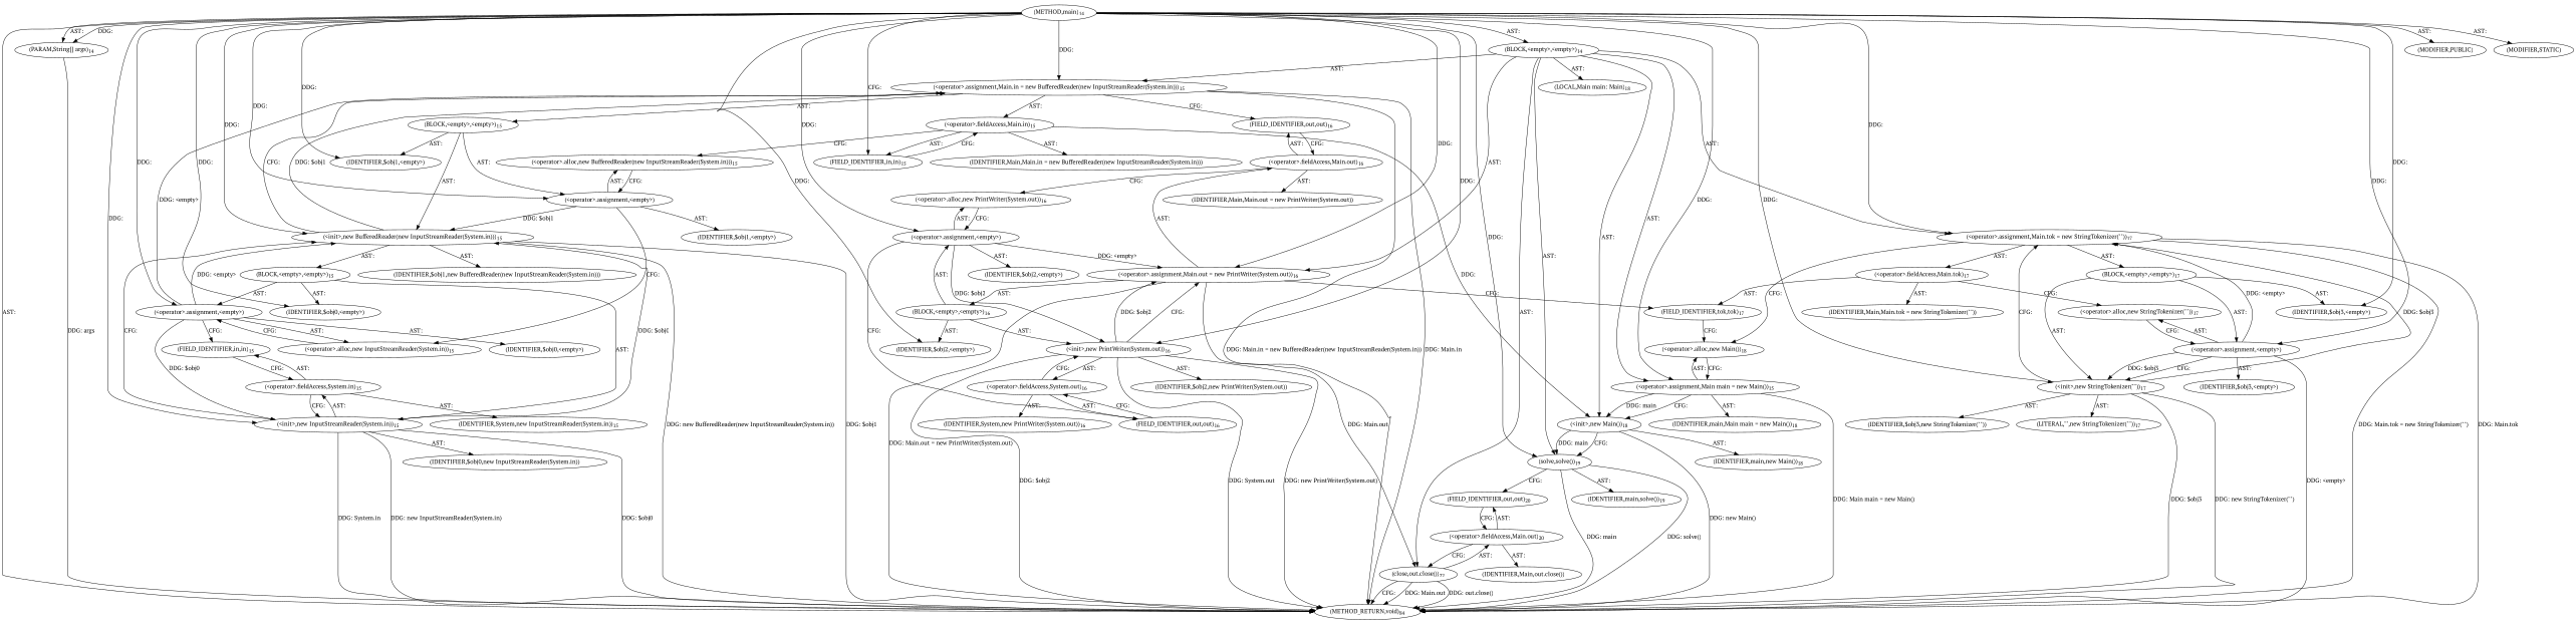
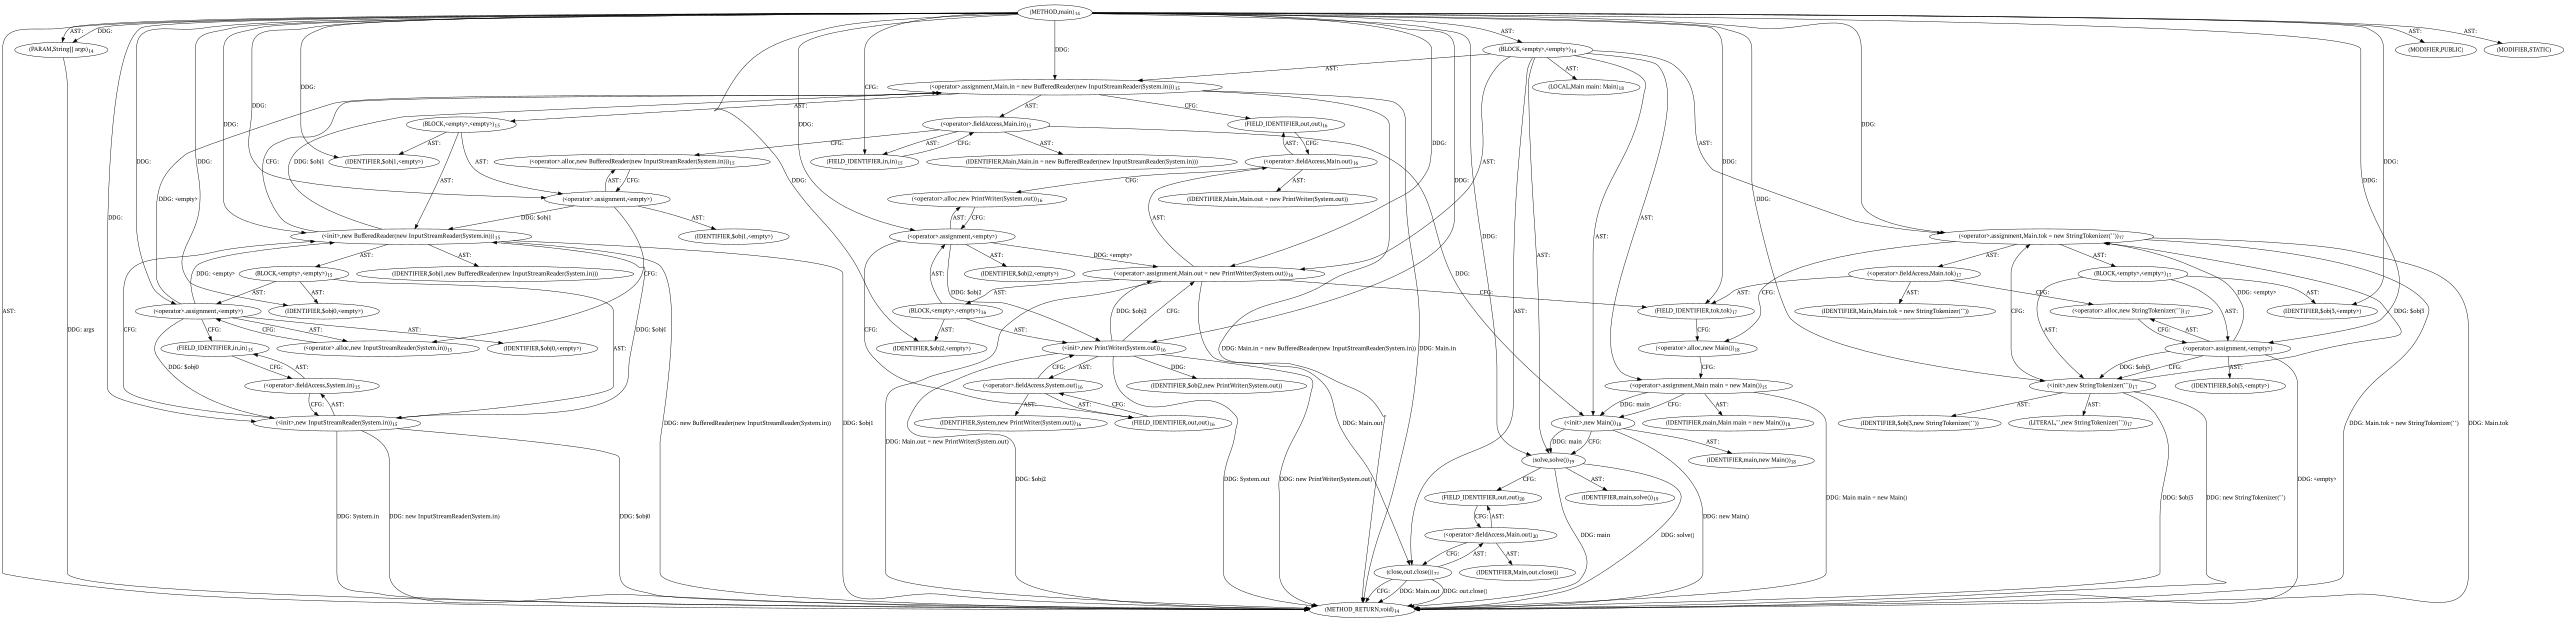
  digraph {
    fontname="PT Serif"
    node [fontname="PT Serif"]
    edge [fontname="PT Serif"]
    n1 [label=<(METHOD,main)<SUB>14</SUB>>]
    n2 [label=<(PARAM,String[] args)<SUB>14</SUB>>]
    n3 [label=<(BLOCK,&lt;empty&gt;,&lt;empty&gt;)<SUB>14</SUB>>]
    n4 [label=<(&lt;operator&gt;.assignment,Main.in = new BufferedReader(new InputStreamReader(System.in)))<SUB>15</SUB>>]
    n5 [label=<(FIELD_IDENTIFIER,in,in)<SUB>15</SUB>>]
    n6 [label=<(&lt;operator&gt;.assignment,&lt;empty&gt;)>]
    n7 [label=<(&lt;init&gt;,new BufferedReader(new InputStreamReader(System.in)))<SUB>15</SUB>>]
    n8 [label=<(&lt;operator&gt;.assignment,&lt;empty&gt;)>]
    n9 [label=<(&lt;init&gt;,new InputStreamReader(System.in))<SUB>15</SUB>>]
    n10 [label=<(IDENTIFIER,$obj0,&lt;empty&gt;)>]
    n11 [label=<(IDENTIFIER,$obj1,&lt;empty&gt;)>]
    n12 [label=<(&lt;operator&gt;.assignment,Main.out = new PrintWriter(System.out))<SUB>16</SUB>>]
    n13 [label=<(&lt;operator&gt;.assignment,&lt;empty&gt;)>]
    n14 [label=<(&lt;init&gt;,new PrintWriter(System.out))<SUB>16</SUB>>]
    n15 [label=<(IDENTIFIER,$obj2,&lt;empty&gt;)>]
    n16 [label=<(&lt;operator&gt;.assignment,Main.tok = new StringTokenizer(&quot;&quot;))<SUB>17</SUB>>]
    n17 [label=<(&lt;operator&gt;.assignment,&lt;empty&gt;)>]
    n18 [label=<(&lt;init&gt;,new StringTokenizer(&quot;&quot;))<SUB>17</SUB>>]
    n19 [label=<(IDENTIFIER,$obj3,&lt;empty&gt;)>]
    n20 [label=<(&lt;operator&gt;.assignment,Main main = new Main())<SUB>15</SUB>>]
    n21 [label=<(solve,solve())<SUB>19</SUB>>]
    n22 [label=<(MODIFIER,PUBLIC)>]
    n23 [label=<(MODIFIER,STATIC)>]
-   n24 [label=<(METHOD_RETURN,void)<SUB>84</SUB>>]
+   n24 [label=<(METHOD_RETURN,void)<SUB>14</SUB>>]
    n25 [label=<(&lt;init&gt;,new Main())<SUB>18</SUB>>]
    n26 [label=<(LOCAL,Main main: Main)<SUB>18</SUB>>]
    n27 [label=<(close,out.close())<SUB>22</SUB>>]
    n28 [label=<(&lt;operator&gt;.fieldAccess,Main.in)<SUB>15</SUB>>]
    n29 [label=<(BLOCK,&lt;empty&gt;,&lt;empty&gt;)<SUB>15</SUB>>]
    n30 [label=<(FIELD_IDENTIFIER,out,out)<SUB>16</SUB>>]
    n31 [label=<(&lt;operator&gt;.alloc,new BufferedReader(new InputStreamReader(System.in)))<SUB>15</SUB>>]
    n32 [label=<(IDENTIFIER,$obj1,&lt;empty&gt;)>]
    n33 [label=<(&lt;operator&gt;.alloc,new InputStreamReader(System.in))<SUB>15</SUB>>]
    n34 [label=<(IDENTIFIER,$obj1,new BufferedReader(new InputStreamReader(System.in)))>]
    n35 [label=<(BLOCK,&lt;empty&gt;,&lt;empty&gt;)<SUB>15</SUB>>]
    n36 [label=<(IDENTIFIER,$obj0,&lt;empty&gt;)>]
    n37 [label=<(FIELD_IDENTIFIER,in,in)<SUB>15</SUB>>]
-   n38 [label=<(IDENTIFIER,$obj0,new InputStreamReader(System.in))>]
    n39 [label=<(&lt;operator&gt;.fieldAccess,System.in)<SUB>15</SUB>>]
    n40 [label=<(&lt;operator&gt;.fieldAccess,Main.out)<SUB>16</SUB>>]
    n41 [label=<(BLOCK,&lt;empty&gt;,&lt;empty&gt;)<SUB>16</SUB>>]
    n42 [label=<(FIELD_IDENTIFIER,tok,tok)<SUB>17</SUB>>]
    n43 [label=<(&lt;operator&gt;.alloc,new PrintWriter(System.out))<SUB>16</SUB>>]
    n44 [label=<(IDENTIFIER,$obj2,&lt;empty&gt;)>]
    n45 [label=<(FIELD_IDENTIFIER,out,out)<SUB>16</SUB>>]
    n46 [label=<(IDENTIFIER,$obj2,new PrintWriter(System.out))>]
    n47 [label=<(&lt;operator&gt;.fieldAccess,System.out)<SUB>16</SUB>>]
    n48 [label=<(&lt;operator&gt;.fieldAccess,Main.tok)<SUB>17</SUB>>]
    n49 [label=<(BLOCK,&lt;empty&gt;,&lt;empty&gt;)<SUB>17</SUB>>]
    n50 [label=<(&lt;operator&gt;.alloc,new Main())<SUB>18</SUB>>]
    n51 [label=<(&lt;operator&gt;.alloc,new StringTokenizer(&quot;&quot;))<SUB>17</SUB>>]
    n52 [label=<(IDENTIFIER,$obj3,&lt;empty&gt;)>]
    n53 [label=<(IDENTIFIER,$obj3,new StringTokenizer(&quot;&quot;))>]
    n54 [label=<(LITERAL,&quot;&quot;,new StringTokenizer(&quot;&quot;))<SUB>17</SUB>>]
    n55 [label=<(IDENTIFIER,main,Main main = new Main())<SUB>18</SUB>>]
    n56 [label=<(IDENTIFIER,main,new Main())<SUB>18</SUB>>]
    n57 [label=<(IDENTIFIER,main,solve())<SUB>19</SUB>>]
    n58 [label=<(FIELD_IDENTIFIER,out,out)<SUB>20</SUB>>]
    n59 [label=<(&lt;operator&gt;.fieldAccess,Main.out)<SUB>20</SUB>>]
    n60 [label=<(IDENTIFIER,Main,Main.in = new BufferedReader(new InputStreamReader(System.in)))>]
-   n61 [label=<(IDENTIFIER,System,new InputStreamReader(System.in))<SUB>15</SUB>>]
    n62 [label=<(IDENTIFIER,Main,Main.out = new PrintWriter(System.out))>]
    n63 [label=<(IDENTIFIER,System,new PrintWriter(System.out))<SUB>16</SUB>>]
    n64 [label=<(IDENTIFIER,Main,Main.tok = new StringTokenizer(&quot;&quot;))>]
    n65 [label=<(IDENTIFIER,Main,out.close())>]
    n1 -> n2 [label="AST: "]
    n1 -> n2 [label="DDG: "]
    n1 -> n3 [label="AST: "]
    n1 -> n4 [label="DDG: "]
    n1 -> n5 [label="CFG: "]
    n1 -> n6 [label="DDG: "]
    n1 -> n7 [label="DDG: "]
    n1 -> n8 [label="DDG: "]
    n1 -> n9 [label="DDG: "]
    n1 -> n10 [label="DDG: "]
    n1 -> n11 [label="DDG: "]
    n1 -> n12 [label="DDG: "]
    n1 -> n13 [label="DDG: "]
    n1 -> n14 [label="DDG: "]
    n1 -> n15 [label="DDG: "]
    n1 -> n16 [label="DDG: "]
    n1 -> n17 [label="DDG: "]
    n1 -> n18 [label="DDG: "]
    n1 -> n19 [label="DDG: "]
-   n1 -> n20 [label="DDG: "]
+   n1 -> n42 [label="DDG: "]
    n1 -> n21 [label="DDG: "]
    n1 -> n22 [label="AST: "]
    n1 -> n23 [label="AST: "]
    n1 -> n24 [label="AST: "]
    n2 -> n24 [label="DDG: args"]
    n3 -> n4 [label="AST: "]
    n3 -> n12 [label="AST: "]
    n3 -> n16 [label="AST: "]
    n3 -> n20 [label="AST: "]
    n3 -> n21 [label="AST: "]
    n3 -> n25 [label="AST: "]
    n3 -> n26 [label="AST: "]
    n3 -> n27 [label="AST: "]
    n4 -> n24 [label="DDG: Main.in"]
    n4 -> n24 [label="DDG: Main.in = new BufferedReader(new InputStreamReader(System.in))"]
    n4 -> n28 [label="AST: "]
    n4 -> n29 [label="AST: "]
    n4 -> n30 [label="CFG: "]
    n5 -> n28 [label="CFG: "]
    n6 -> n7 [label="DDG: $obj1"]
    n6 -> n31 [label="AST: "]
    n6 -> n32 [label="AST: "]
    n6 -> n33 [label="CFG: "]
    n7 -> n4 [label="CFG: "]
    n7 -> n4 [label="DDG: $obj1"]
    n7 -> n24 [label="DDG: $obj1"]
    n7 -> n24 [label="DDG: new BufferedReader(new InputStreamReader(System.in))"]
    n7 -> n34 [label="AST: "]
    n7 -> n35 [label="AST: "]
    n8 -> n4 [label="DDG: &lt;empty&gt;"]
    n8 -> n7 [label="DDG: &lt;empty&gt;"]
    n8 -> n9 [label="DDG: $obj0"]
    n8 -> n33 [label="AST: "]
    n8 -> n36 [label="AST: "]
    n8 -> n37 [label="CFG: "]
    n9 -> n7 [label="CFG: "]
    n9 -> n7 [label="DDG: $obj0"]
    n9 -> n24 [label="DDG: $obj0"]
    n9 -> n24 [label="DDG: System.in"]
    n9 -> n24 [label="DDG: new InputStreamReader(System.in)"]
-   n9 -> n38 [label="AST: "]
    n9 -> n39 [label="AST: "]
    n12 -> n24 [label="DDG: Main.out = new PrintWriter(System.out)"]
    n12 -> n27 [label="DDG: Main.out"]
    n12 -> n40 [label="AST: "]
    n12 -> n41 [label="AST: "]
    n12 -> n42 [label="CFG: "]
    n13 -> n12 [label="DDG: &lt;empty&gt;"]
    n13 -> n14 [label="DDG: $obj2"]
    n13 -> n43 [label="AST: "]
    n13 -> n44 [label="AST: "]
    n13 -> n45 [label="CFG: "]
    n14 -> n12 [label="CFG: "]
    n14 -> n12 [label="DDG: $obj2"]
    n14 -> n24 [label="DDG: $obj2"]
    n14 -> n24 [label="DDG: System.out"]
    n14 -> n24 [label="DDG: new PrintWriter(System.out)"]
-   n14 -> n46 [label="AST: "]
+   n14 -> n46 [label="DDG: "]
    n14 -> n47 [label="AST: "]
    n16 -> n24 [label="DDG: Main.tok"]
    n16 -> n24 [label="DDG: Main.tok = new StringTokenizer(&quot;&quot;)"]
    n16 -> n48 [label="AST: "]
    n16 -> n49 [label="AST: "]
    n16 -> n50 [label="CFG: "]
    n17 -> n16 [label="DDG: &lt;empty&gt;"]
    n17 -> n18 [label="CFG: "]
    n17 -> n18 [label="DDG: $obj3"]
    n17 -> n24 [label="DDG: &lt;empty&gt;"]
    n17 -> n51 [label="AST: "]
    n17 -> n52 [label="AST: "]
    n18 -> n16 [label="CFG: "]
    n18 -> n16 [label="DDG: $obj3"]
    n18 -> n24 [label="DDG: $obj3"]
    n18 -> n24 [label="DDG: new StringTokenizer(&quot;&quot;)"]
    n18 -> n53 [label="AST: "]
    n18 -> n54 [label="AST: "]
    n20 -> n24 [label="DDG: Main main = new Main()"]
    n20 -> n25 [label="CFG: "]
    n20 -> n25 [label="DDG: main"]
-   n20 -> n50 [label="AST: "]
    n20 -> n55 [label="AST: "]
    n21 -> n24 [label="DDG: main"]
    n21 -> n24 [label="DDG: solve()"]
    n21 -> n57 [label="AST: "]
    n21 -> n58 [label="CFG: "]
    n25 -> n21 [label="CFG: "]
    n25 -> n21 [label="DDG: main"]
    n25 -> n24 [label="DDG: new Main()"]
    n25 -> n56 [label="AST: "]
    n27 -> n24 [label="CFG: "]
    n27 -> n24 [label="DDG: Main.out"]
    n27 -> n24 [label="DDG: out.close()"]
    n27 -> n59 [label="AST: "]
    n28 -> n5 [label="AST: "]
    n28 -> n25 [label="DDG: "]
    n28 -> n31 [label="CFG: "]
    n28 -> n60 [label="AST: "]
    n29 -> n6 [label="AST: "]
    n29 -> n7 [label="AST: "]
    n29 -> n11 [label="AST: "]
    n30 -> n40 [label="CFG: "]
    n31 -> n6 [label="CFG: "]
    n33 -> n8 [label="CFG: "]
    n35 -> n8 [label="AST: "]
    n35 -> n9 [label="AST: "]
    n35 -> n10 [label="AST: "]
    n37 -> n39 [label="CFG: "]
    n39 -> n9 [label="CFG: "]
    n39 -> n37 [label="AST: "]
-   n39 -> n61 [label="AST: "]
    n40 -> n30 [label="AST: "]
    n40 -> n43 [label="CFG: "]
    n40 -> n62 [label="AST: "]
    n41 -> n13 [label="AST: "]
    n41 -> n14 [label="AST: "]
    n41 -> n15 [label="AST: "]
    n42 -> n50 [label="CFG: "]
    n43 -> n13 [label="CFG: "]
    n45 -> n47 [label="CFG: "]
    n47 -> n14 [label="CFG: "]
    n47 -> n45 [label="AST: "]
    n47 -> n63 [label="AST: "]
    n48 -> n42 [label="AST: "]
    n48 -> n51 [label="CFG: "]
    n48 -> n64 [label="AST: "]
    n49 -> n17 [label="AST: "]
    n49 -> n18 [label="AST: "]
    n49 -> n19 [label="AST: "]
    n50 -> n20 [label="CFG: "]
    n51 -> n17 [label="CFG: "]
    n58 -> n59 [label="CFG: "]
    n59 -> n27 [label="CFG: "]
    n59 -> n58 [label="AST: "]
    n59 -> n65 [label="AST: "]
  }
